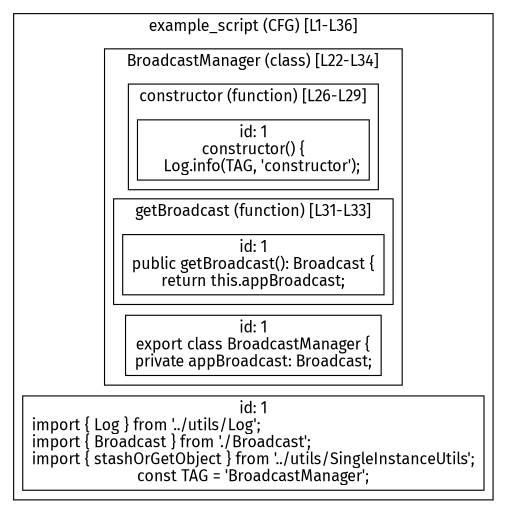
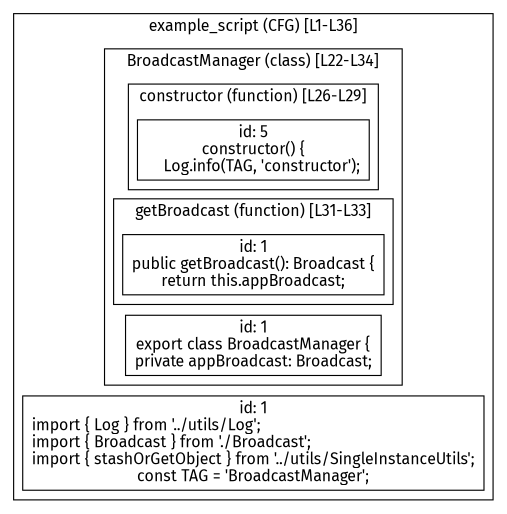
  digraph {
    rankdir=LR
    fontname="Fira Sans"
    node [shape=box fontname="Fira Sans"]
-   n1 [label="id: 1\nconstructor() {\n    Log.info(TAG, 'constructor');"]
+   n1 [label="id: 5\nconstructor() {\n    Log.info(TAG, 'constructor');"]
    n2 [label="id: 1\npublic getBroadcast(): Broadcast {\nreturn this.appBroadcast;"]
    n3 [label="id: 1\nexport class BroadcastManager {\nprivate appBroadcast: Broadcast;"]
    n4 [label="id: 1\nimport { Log } from '../utils/Log';\limport { Broadcast } from './Broadcast';\limport { stashOrGetObject } from '../utils/SingleInstanceUtils';\nconst TAG = 'BroadcastManager';"]
    subgraph cluster_1 {
      label="example_script (CFG) [L1-L36]"
      n4
      subgraph cluster_2 {
        label="BroadcastManager (class) [L22-L34]"
        n3
        subgraph cluster_3 {
          label="constructor (function) [L26-L29]"
          n1
        }
        subgraph cluster_4 {
          label="getBroadcast (function) [L31-L33]"
          n2
        }
      }
    }
  }
